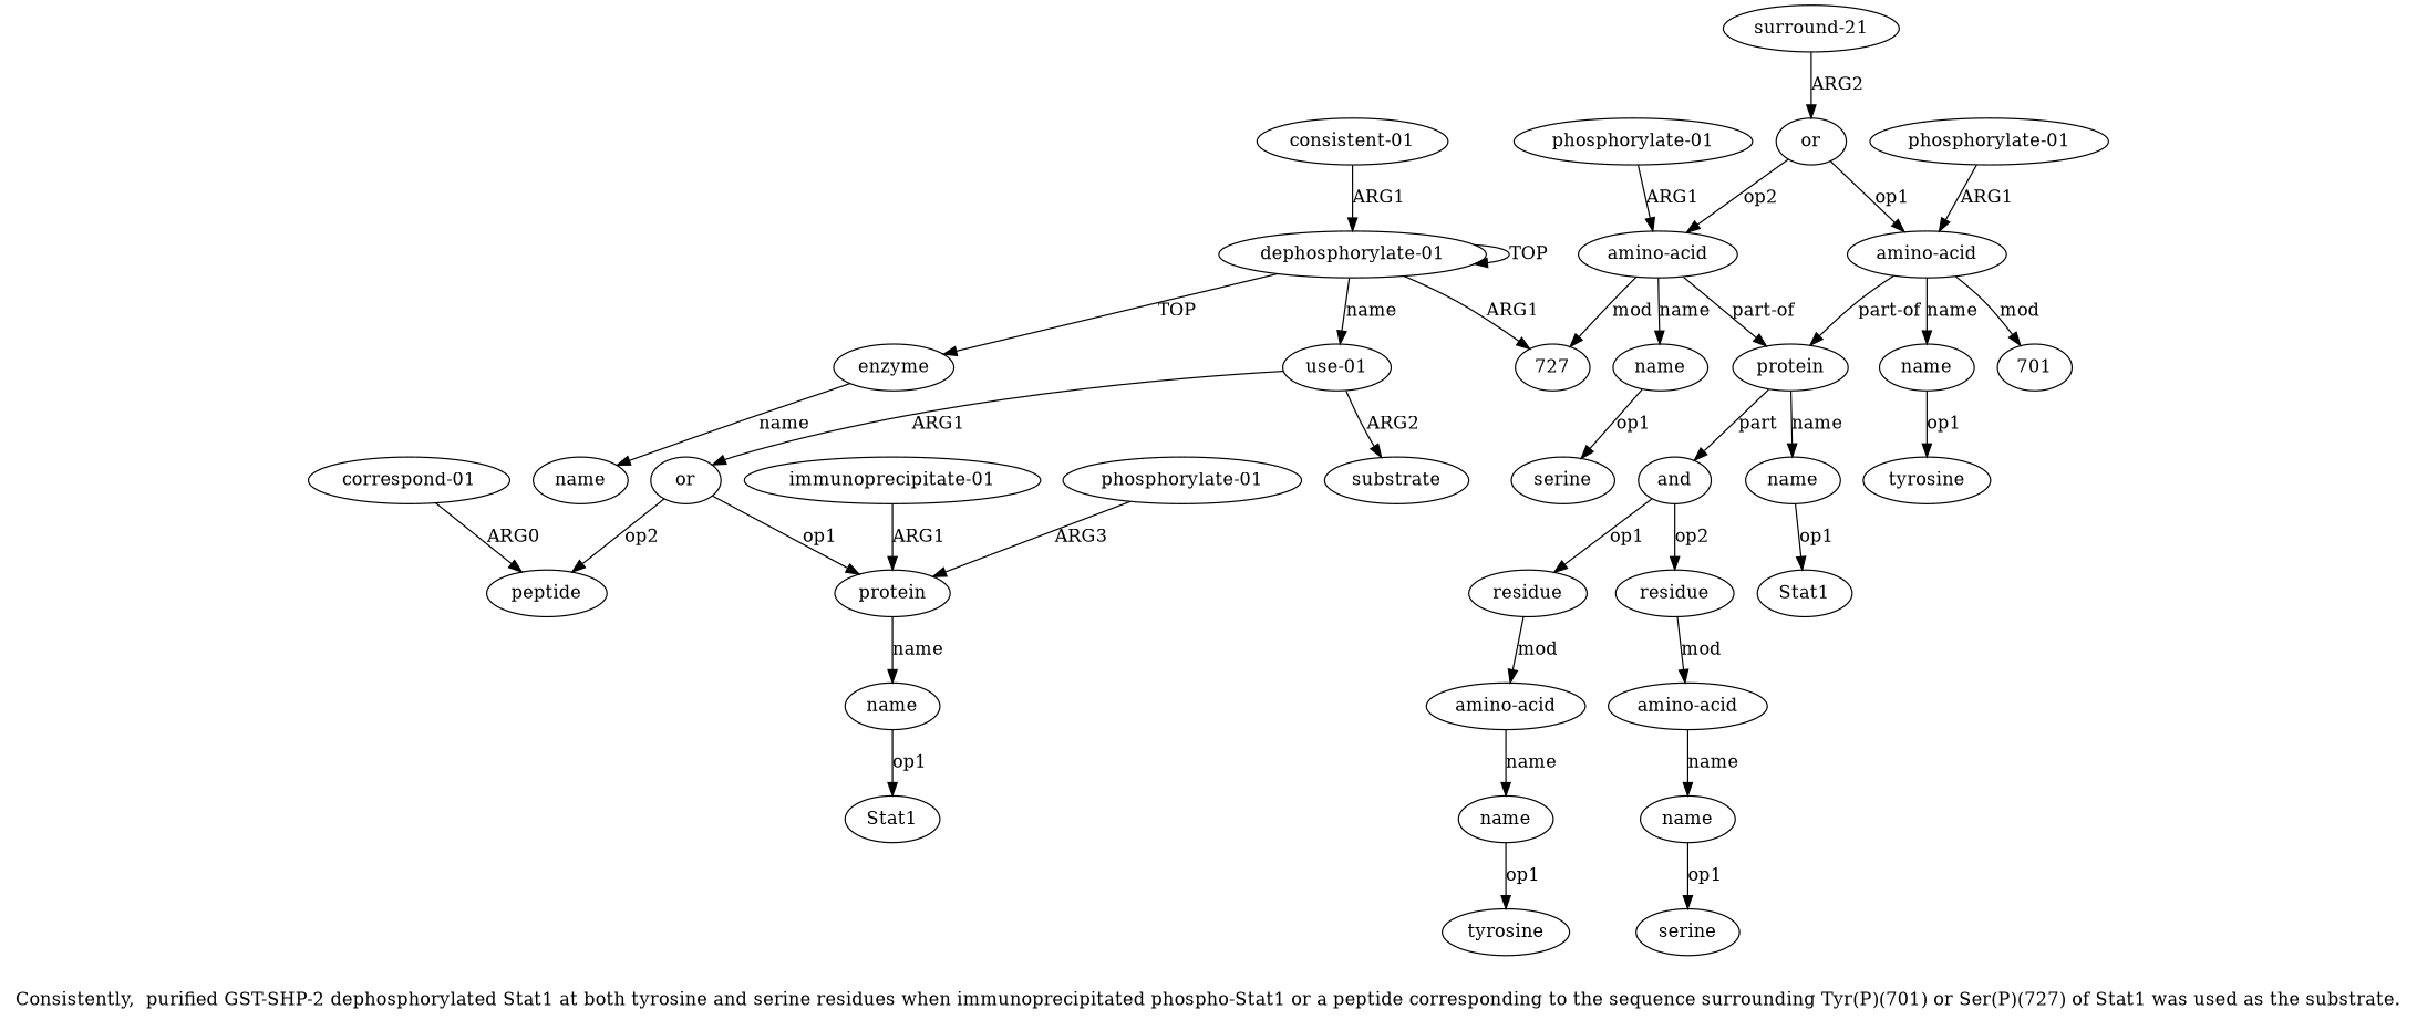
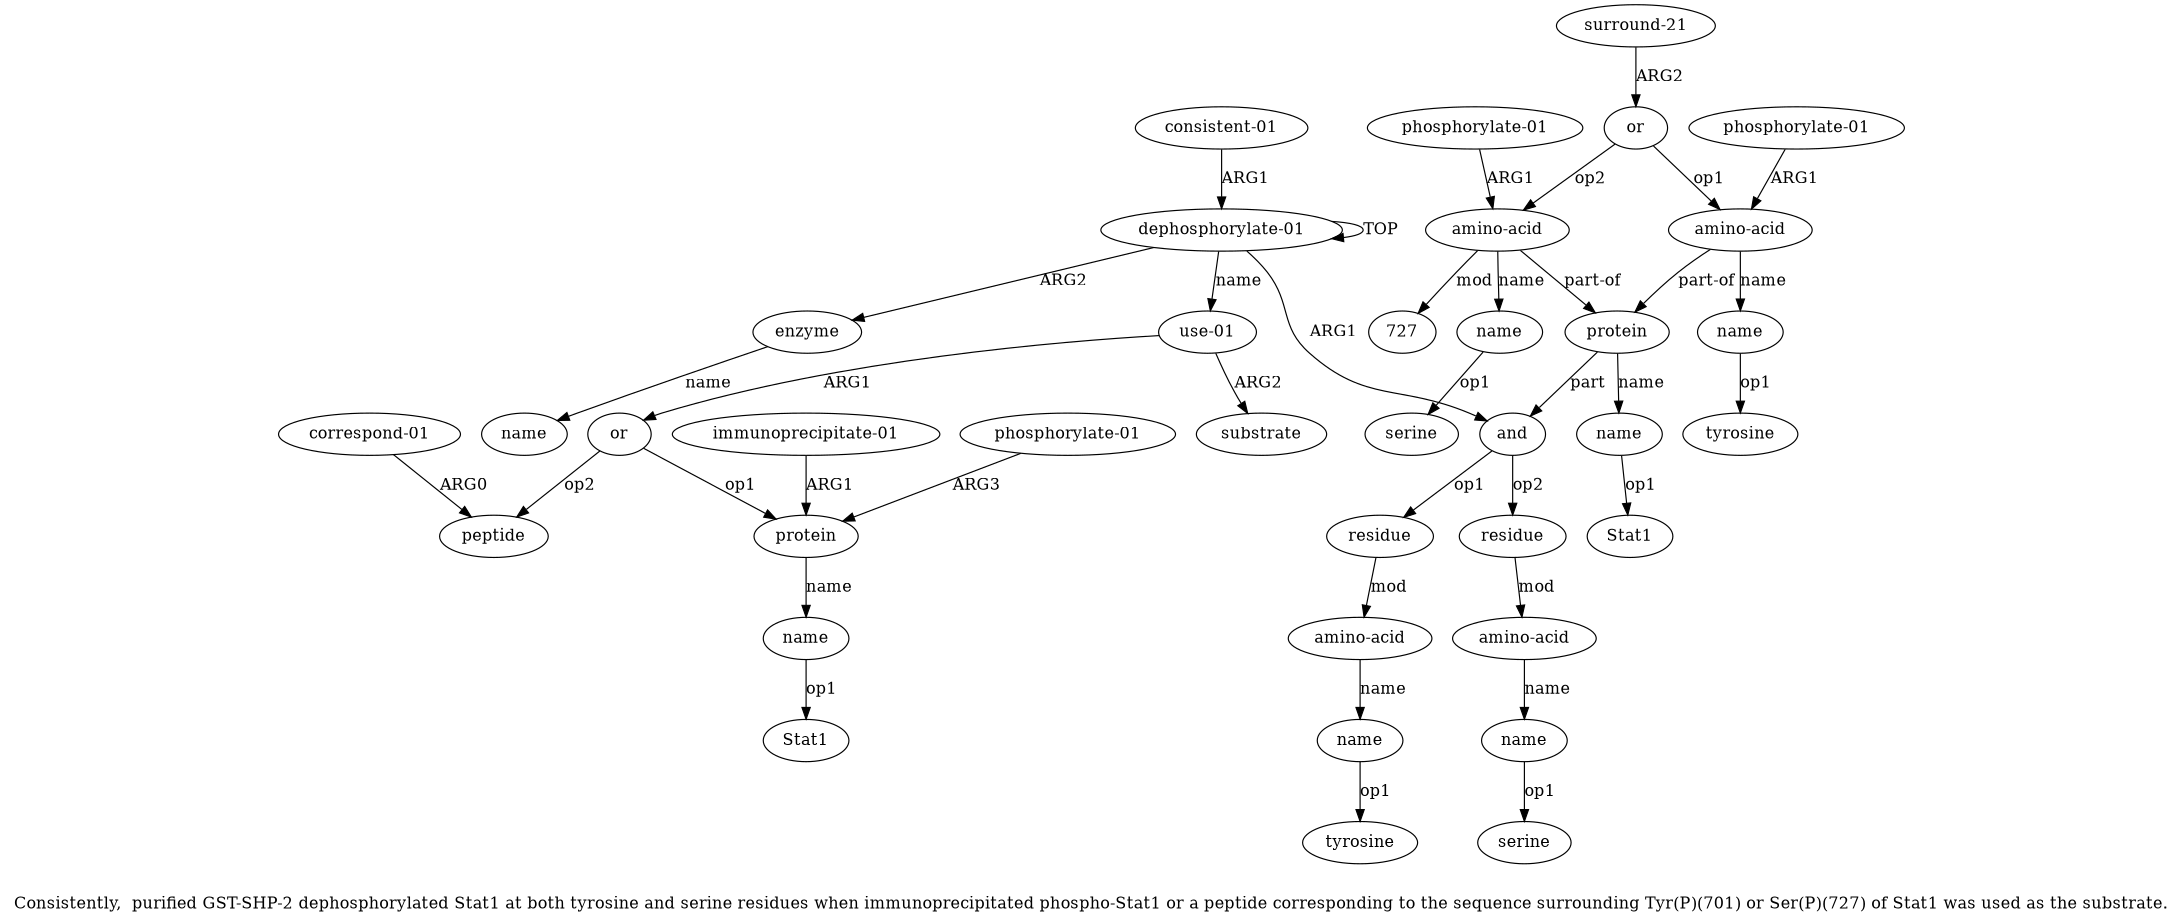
  digraph {
    label="Consistently,  purified GST-SHP-2 dephosphorylated Stat1 at both tyrosine and serine residues when immunoprecipitated phospho-Stat1 or a peptide corresponding to the sequence surrounding Tyr(P)(701) or Ser(P)(727) of Stat1 was used as the substrate."
    node [color=black gold_ind=-1 gold_label=name test_ind=-1 test_label=name]
    edge [color=black gold_label=op1 test_label=op1]
    n1 [gold_ind=20 gold_label="correspond-01" label="correspond-01" test_ind=20 test_label="correspond-01"]
    n2 [gold_ind=19 gold_label=peptide label=peptide test_ind=19 test_label=peptide]
    n3 [gold_ind=22 gold_label="surround-01" label="surround-21" test_ind=22 test_label="surround-01"]
    n4 [gold_ind=23 gold_label=or label=or test_ind=23 test_label=or]
    n5 [gold_ind=24 gold_label="amino-acid" label="amino-acid" test_ind=24 test_label="amino-acid"]
    n6 [gold_ind=27 gold_label="amino-acid" label="amino-acid" test_ind=27 test_label="amino-acid"]
    n7 [gold_ind=25 label=name test_ind=25]
    n8 [gold_ind=8 gold_label=protein label=protein test_ind=8 test_label=protein]
-   n9 [gold_label=701 label=701 test_label=701]
    n10 [gold_ind=28 label=name test_ind=28]
    n11 [gold_label=727 label=727 test_label=727]
    n12 [gold_label=tyrosine label=tyrosine test_label=tyrosine]
    n13 [gold_ind=1 gold_label=and label=and test_ind=1 test_label=and]
    n14 [gold_ind=9 label=name test_ind=9]
    n15 [gold_label=serine label=serine test_label=serine]
    n16 [gold_ind=2 gold_label=residue label=residue test_ind=2 test_label=residue]
    n17 [gold_ind=5 gold_label=residue label=residue test_ind=5 test_label=residue]
    n18 [gold_label=Stat1 label=Stat1 test_label=Stat1]
    n19 [gold_ind=26 gold_label="phosphorylate-01" label="phosphorylate-01" test_ind=26 test_label="phosphorylate-01"]
    n20 [gold_ind=29 gold_label="phosphorylate-01" label="phosphorylate-01" test_ind=29 test_label="phosphorylate-01"]
    n21 [gold_ind=31 gold_label="consistent-01" label="consistent-01" test_ind=31 test_label="consistent-01"]
    n22 [gold_ind=0 gold_label="dephosphorylate-01" label="dephosphorylate-01" test_ind=0 test_label="dephosphorylate-01"]
    n23 [gold_ind=10 gold_label=enzyme label=enzyme test_ind=10 test_label=enzyme]
    n24 [gold_ind=13 gold_label="use-01" label="use-01" test_ind=13 test_label="use-01"]
    n25 [gold_ind=11 label=name test_ind=11]
    n26 [gold_ind=30 gold_label=substrate label=substrate test_ind=30 test_label=substrate]
    n27 [gold_ind=14 gold_label=or label=or test_ind=14 test_label=or]
    n28 [gold_label=serine label=serine test_label=serine]
    n29 [gold_label=tyrosine label=tyrosine test_label=tyrosine]
    n30 [gold_ind=15 gold_label=protein label=protein test_ind=15 test_label=protein]
    n31 [gold_ind=16 label=name test_ind=16]
    n32 [gold_label=Stat1 label=Stat1 test_label=Stat1]
    n33 [gold_ind=17 gold_label="immunoprecipitate-00" label="immunoprecipitate-01" test_ind=17 test_label="immunoprecipitate-00"]
    n34 [gold_ind=18 gold_label="phosphorylate-01" label="phosphorylate-01" test_ind=18 test_label="phosphorylate-01"]
    n35 [gold_ind=3 gold_label="amino-acid" label="amino-acid" test_ind=3 test_label="amino-acid"]
    n36 [gold_ind=6 gold_label="amino-acid" label="amino-acid" test_ind=6 test_label="amino-acid"]
    n37 [gold_ind=4 label=name test_ind=4]
    n38 [gold_ind=7 label=name test_ind=7]
    n1 -> n2 [gold_label=ARG0 label=ARG0 test_label=ARG0]
    n3 -> n4 [gold_label=ARG2 label=ARG2 test_label=ARG2]
    n4 -> n5 [label=op1]
    n4 -> n6 [gold_label=op2 label=op2 test_label=op2]
    n5 -> n7 [gold_label=name label=name test_label=name]
    n5 -> n8 [gold_label="part-of" label="part-of" test_label="part-of"]
-   n5 -> n9 [gold_label=mod label=mod test_label=mod]
    n6 -> n8 [gold_label="part-of" label="part-of" test_label="part-of"]
    n6 -> n10 [gold_label=name label=name test_label=name]
    n6 -> n11 [gold_label=mod label=mod test_label=mod]
    n7 -> n12 [label=op1]
    n8 -> n13 [gold_label=part label=part test_label=part]
    n8 -> n14 [gold_label=name label=name test_label=name]
    n10 -> n15 [label=op1]
    n13 -> n16 [label=op1]
    n13 -> n17 [gold_label=op2 label=op2 test_label=op2]
    n14 -> n18 [label=op1]
    n16 -> n35 [gold_label=mod label=mod test_label=mod]
    n17 -> n36 [gold_label=mod label=mod test_label=mod]
    n19 -> n5 [gold_label=ARG1 label=ARG1 test_label=ARG1]
    n20 -> n6 [gold_label=ARG1 label=ARG1 test_label=ARG1]
    n21 -> n22 [gold_label=ARG1 label=ARG1 test_label=ARG1]
-   n22 -> n11 [gold_label=ARG1 label=ARG1 test_label=ARG1]
+   n22 -> n13 [gold_label=ARG1 label=ARG1 test_label=ARG1]
    n22 -> n22 [gold_label=TOP label=TOP test_label=TOP]
-   n22 -> n23 [gold_label=ARG2 label=TOP test_label=ARG2]
+   n22 -> n23 [gold_label=ARG2 label=ARG2 test_label=ARG2]
    n22 -> n24 [gold_label=time label=name test_label=time]
    n23 -> n25 [gold_label=name label=name test_label=name]
    n24 -> n26 [gold_label=ARG2 label=ARG2 test_label=ARG2]
    n24 -> n27 [gold_label=ARG1 label=ARG1 test_label=ARG1]
    n27 -> n2 [gold_label=op2 label=op2 test_label=op2]
    n27 -> n30 [label=op1]
    n30 -> n31 [gold_label=name label=name test_label=name]
    n31 -> n32 [label=op1]
    n33 -> n30 [gold_label=ARG1 label=ARG1 test_label=ARG1]
    n34 -> n30 [gold_label=ARG3 label=ARG3 test_label=ARG3]
    n35 -> n37 [gold_label=name label=name test_label=name]
    n36 -> n38 [gold_label=name label=name test_label=name]
    n37 -> n29 [label=op1]
    n38 -> n28 [label=op1]
  }
